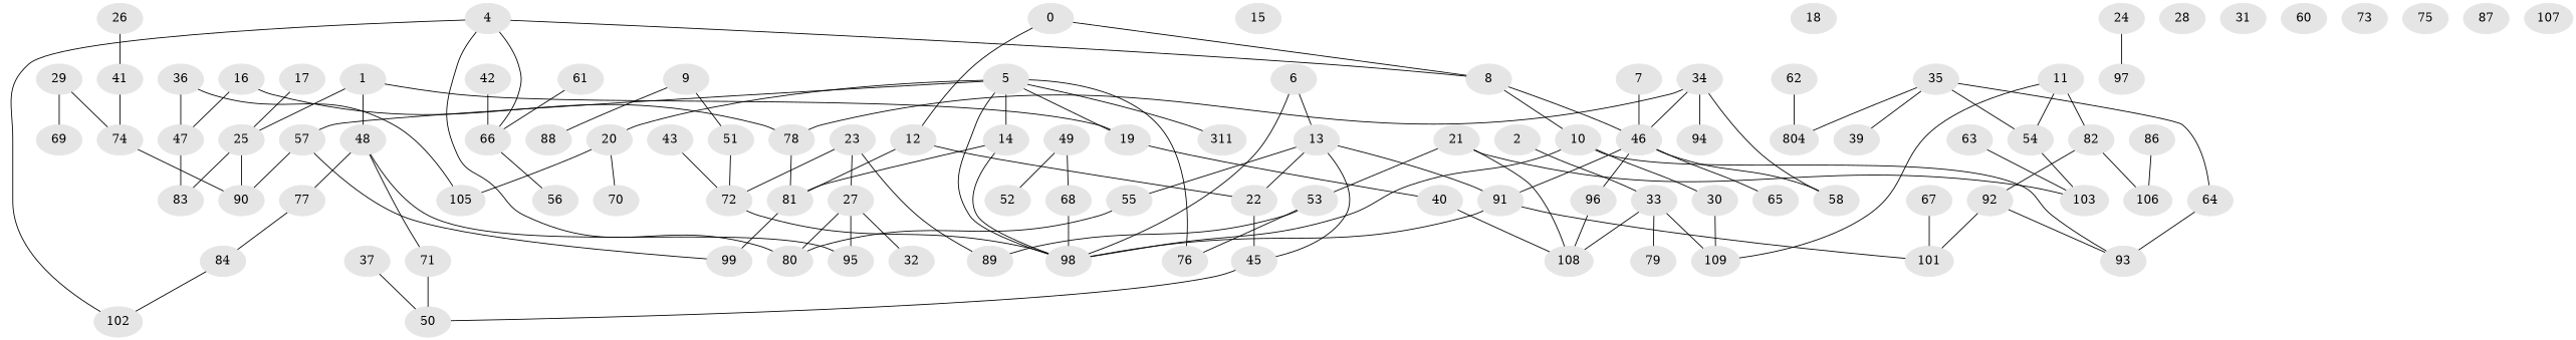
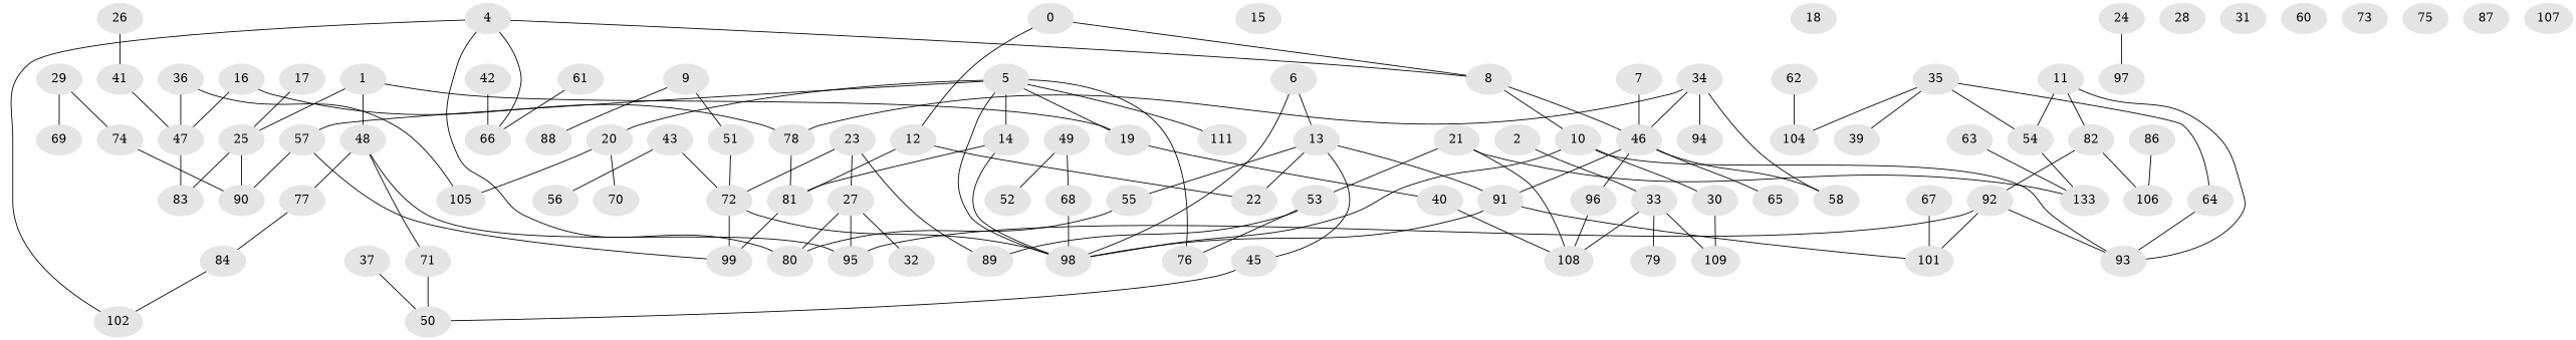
  graph {
    node [color=gray90 style=filled]
    1
    19
    25
    48
    40
    83
    90
    95
    71
    77
    2
    33
    109
    108
    79
    n16 [label=0]
    8
    12
    46
    10
    22
    81
    4
    66
    80
    102
    5
    14
    57
    76
    98
-   111 [label=311]
+   111
    20
    36
    47
    105
    99
    6
    13
    45
    55
    91
    7
    58
    96
    65
    84
    30
    93
    9
    51
    88
    72
    11
    54
    82
-   103
+   103 [label=133]
    92
    106
    50
    101
    15
    16
    78
    17
    18
    70
    21
    53
    89
    23
    27
    32
    24
    97
    26
    41
    74
    28
    29
    69
    31
    34
    94
    35
    39
    64
-   104 [label=804]
+   104
    37
    42
    43
    56
    49
    52
    68
    60
    61
    62
    63
    67
    73
    75
    86
    87
    107
    1 -- 19
    1 -- 25
    1 -- 48
    19 -- 40
    25 -- 83
    25 -- 90
    48 -- 95
    48 -- 71
    48 -- 77
    40 -- 108
    71 -- 50
    77 -- 84
    2 -- 33
    33 -- 109
    33 -- 108
    33 -- 79
    n16 -- 8
    n16 -- 12
    8 -- 46
    8 -- 10
    12 -- 22
    12 -- 81
    46 -- 91
    46 -- 58
    46 -- 96
    46 -- 65
    10 -- 98
    10 -- 30
    10 -- 93
-   22 -- 45
    81 -- 99
    4 -- 8
    4 -- 66
    4 -- 80
    4 -- 102
    5 -- 19
    5 -- 14
    5 -- 57
    5 -- 76
    5 -- 98
    5 -- 111
    5 -- 20
    14 -- 81
    14 -- 98
    57 -- 90
    57 -- 99
    20 -- 105
    20 -- 70
    36 -- 47
    36 -- 105
    47 -- 83
    6 -- 98
    6 -- 13
    13 -- 22
    13 -- 45
    13 -- 55
    13 -- 91
    45 -- 50
    55 -- 80
    91 -- 98
    91 -- 101
    7 -- 46
    96 -- 108
    84 -- 102
    30 -- 109
    9 -- 51
    9 -- 88
    51 -- 72
    72 -- 98
-   11 -- 109
+   72 -- 99
+   11 -- 93
    11 -- 54
    11 -- 82
    54 -- 103
    82 -- 92
    82 -- 106
+   92 -- 95
    92 -- 93
    92 -- 101
    16 -- 47
    16 -- 78
    78 -- 81
    17 -- 25
    21 -- 108
    21 -- 103
    21 -- 53
    53 -- 76
    53 -- 89
    23 -- 72
    23 -- 89
    23 -- 27
    27 -- 95
    27 -- 80
    27 -- 32
    24 -- 97
    26 -- 41
-   41 -- 74
+   41 -- 47
    74 -- 90
    29 -- 74
    29 -- 69
    34 -- 46
    34 -- 58
    34 -- 78
    34 -- 94
    35 -- 54
    35 -- 39
    35 -- 64
    35 -- 104
    64 -- 93
    37 -- 50
    42 -- 66
    43 -- 72
-   66 -- 56
+   43 -- 56
    49 -- 52
    49 -- 68
    68 -- 98
    61 -- 66
    62 -- 104
    63 -- 103
    67 -- 101
    86 -- 106
  }
